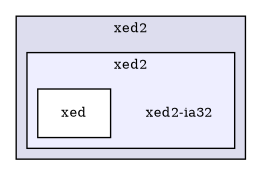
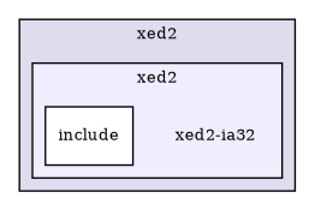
  digraph {
    compound=true
    fontname="DejaVu Serif"
    node [fontname="DejaVu Serif" fontsize=10]
    n1 [label="xed2-ia32" shape=plaintext]
-   n2 [color=black fillcolor=white label=xed shape=box style=filled]
+   n2 [color=black fillcolor=white label=include shape=box style=filled]
    subgraph cluster_1 {
      bgcolor="#ddddee"
      fontsize=10
      label=xed2
      pencolor=black
      subgraph cluster_2 {
        bgcolor="#eeeeff"
        fontsize=10
        pencolor=black
        n1
        n2
      }
    }
  }
